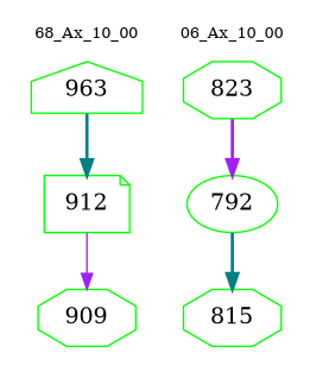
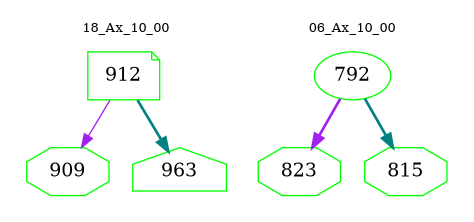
  digraph {
    node [color=green shape=octagon]
    edge [color=purple style=bold]
    n1 [label=912 shape=note]
    n2 [label=909]
    n3 [label=963 shape=house]
    n4 [label=792 shape=ellipse]
    n5 [label=823]
    n6 [label=815]
    subgraph cluster_1 {
      color=white
      fontsize=10
-     label="68_Ax_10_00"
+     label="18_Ax_10_00"
      n1
      n2
      n3
    }
    subgraph cluster_2 {
      color=white
      fontsize=10
      label="06_Ax_10_00"
      n4
      n5
      n6
    }
    n1 -> n2 [style=solid]
-   n3 -> n1 [color=teal]
-   n5 -> n4
+   n1 -> n3 [color=teal]
+   n4 -> n5
    n4 -> n6 [color=teal]
  }
